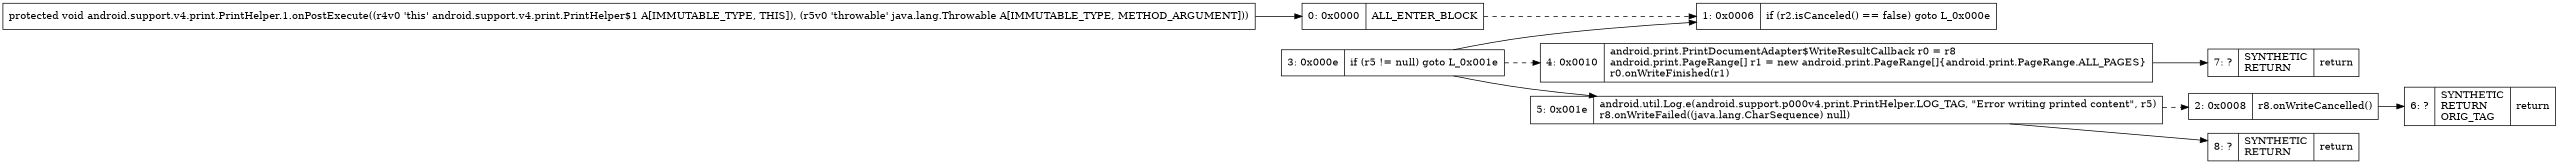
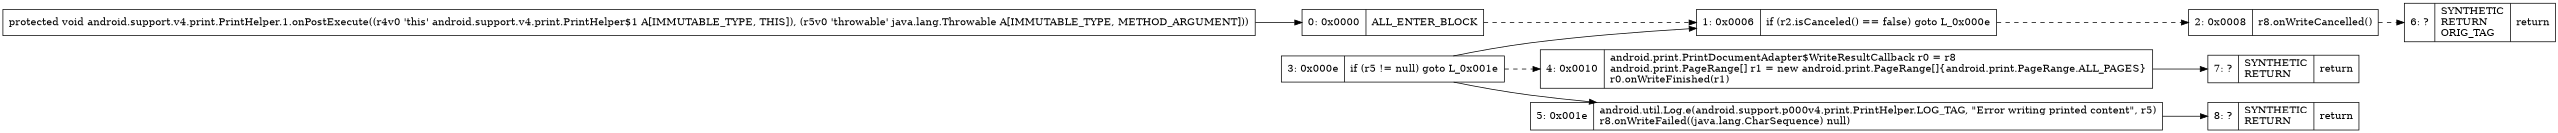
  digraph {
    rankdir=LR
    node [shape=record]
    n1 [label="{0\:\ 0x0000|ALL_ENTER_BLOCK\l}"]
    n2 [label="{1\:\ 0x0006|if (r2.isCanceled() == false) goto L_0x000e\l}"]
    n3 [label="{2\:\ 0x0008|r8.onWriteCancelled()\l}"]
    n4 [label="{6\:\ ?|SYNTHETIC\lRETURN\lORIG_TAG\l|return\l}"]
    n5 [label="{3\:\ 0x000e|if (r5 != null) goto L_0x001e\l}"]
    n6 [label="{4\:\ 0x0010|android.print.PrintDocumentAdapter$WriteResultCallback r0 = r8\landroid.print.PageRange[] r1 = new android.print.PageRange[]\{android.print.PageRange.ALL_PAGES\}\lr0.onWriteFinished(r1)\l}"]
    n7 [label="{5\:\ 0x001e|android.util.Log.e(android.support.p000v4.print.PrintHelper.LOG_TAG, \"Error writing printed content\", r5)\lr8.onWriteFailed((java.lang.CharSequence) null)\l}"]
    n8 [label="{7\:\ ?|SYNTHETIC\lRETURN\l|return\l}"]
    n9 [label="{8\:\ ?|SYNTHETIC\lRETURN\l|return\l}"]
    n10 [label="{protected void android.support.v4.print.PrintHelper.1.onPostExecute((r4v0 'this' android.support.v4.print.PrintHelper$1 A[IMMUTABLE_TYPE, THIS]), (r5v0 'throwable' java.lang.Throwable A[IMMUTABLE_TYPE, METHOD_ARGUMENT])) }"]
    n1 -> n2 [style=dashed]
-   n7 -> n3 [style=dashed]
-   n3 -> n4
+   n2 -> n3 [style=dashed]
+   n3 -> n4 [style=dashed]
    n5 -> n2
    n5 -> n6 [style=dashed]
    n5 -> n7
    n6 -> n8
    n7 -> n9
    n10 -> n1
  }
